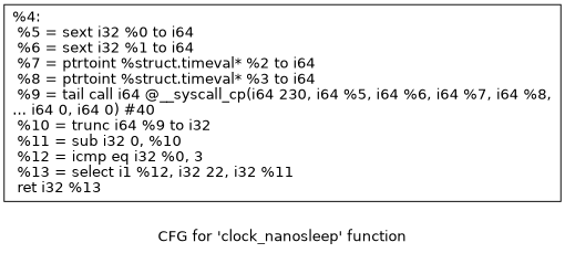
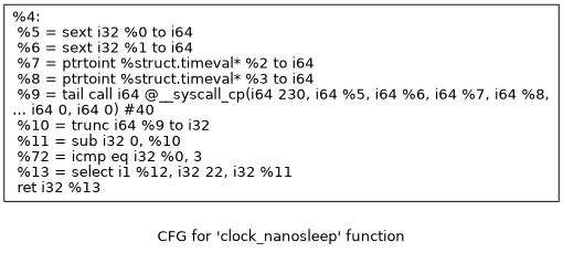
  digraph {
    label="CFG for 'clock_nanosleep' function"
    fontname="DejaVu Sans"
-   n1 [label="{%4:\l  %5 = sext i32 %0 to i64\l  %6 = sext i32 %1 to i64\l  %7 = ptrtoint %struct.timeval* %2 to i64\l  %8 = ptrtoint %struct.timeval* %3 to i64\l  %9 = tail call i64 @__syscall_cp(i64 230, i64 %5, i64 %6, i64 %7, i64 %8,\l... i64 0, i64 0) #40\l  %10 = trunc i64 %9 to i32\l  %11 = sub i32 0, %10\l  %12 = icmp eq i32 %0, 3\l  %13 = select i1 %12, i32 22, i32 %11\l  ret i32 %13\l}" shape=record fontname="DejaVu Sans"]
+   n1 [label="{%4:\l  %5 = sext i32 %0 to i64\l  %6 = sext i32 %1 to i64\l  %7 = ptrtoint %struct.timeval* %2 to i64\l  %8 = ptrtoint %struct.timeval* %3 to i64\l  %9 = tail call i64 @__syscall_cp(i64 230, i64 %5, i64 %6, i64 %7, i64 %8,\l... i64 0, i64 0) #40\l  %10 = trunc i64 %9 to i32\l  %11 = sub i32 0, %10\l  %72 = icmp eq i32 %0, 3\l  %13 = select i1 %12, i32 22, i32 %11\l  ret i32 %13\l}" shape=record fontname="DejaVu Sans"]
  }
